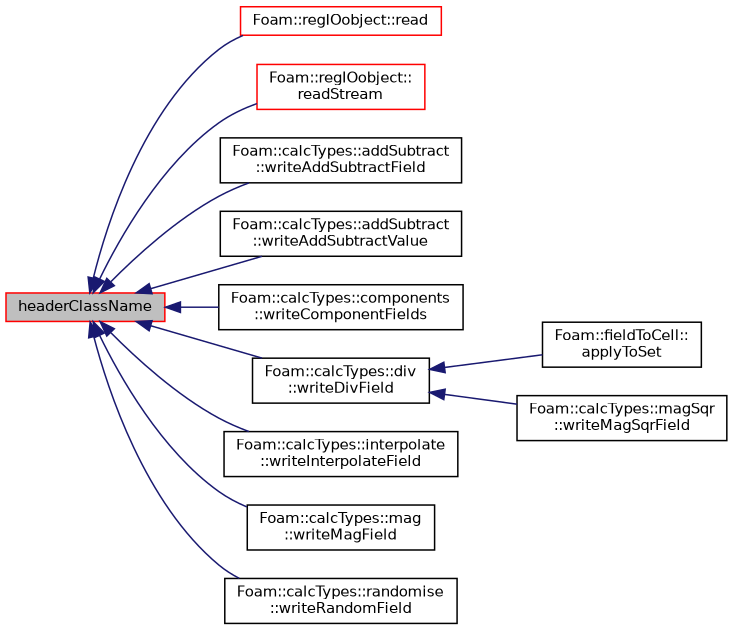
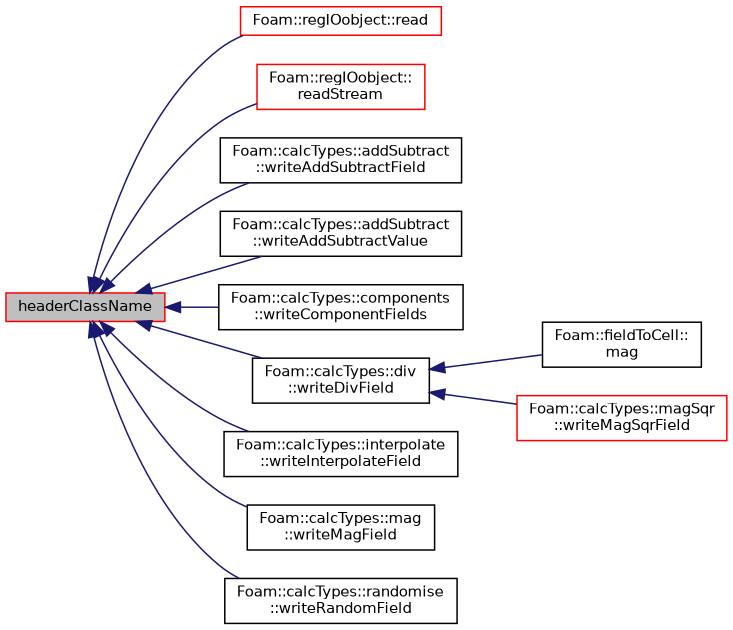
  digraph {
    rankdir=LR
    node [color=black fontname=Helvetica fontsize=10 shape=record]
    edge [color=midnightblue dir=back fontname=Helvetica fontsize=10 labelfontname=Helvetica labelfontsize=10 style=solid]
    n1 [color=red fillcolor=grey75 fontcolor=black height=0.2 label=headerClassName style=filled width=0.4]
    n2 [color=red height=0.2 label="Foam::regIOobject::read" width=0.4]
    n3 [color=red height=0.2 label="Foam::regIOobject::\lreadStream" width=0.4]
    n4 [height=0.2 label="Foam::calcTypes::addSubtract\l::writeAddSubtractField" width=0.4]
    n5 [height=0.2 label="Foam::calcTypes::addSubtract\l::writeAddSubtractValue" width=0.4]
    n6 [height=0.2 label="Foam::calcTypes::components\l::writeComponentFields" width=0.4]
    n7 [height=0.2 label="Foam::calcTypes::div\l::writeDivField" width=0.4]
    n8 [height=0.2 label="Foam::calcTypes::interpolate\l::writeInterpolateField" width=0.4]
    n9 [height=0.2 label="Foam::calcTypes::mag\l::writeMagField" width=0.4]
    n10 [height=0.2 label="Foam::calcTypes::randomise\l::writeRandomField" width=0.4]
-   n11 [height=0.2 label="Foam::fieldToCell::\lapplyToSet" width=0.4]
-   n12 [height=0.2 label="Foam::calcTypes::magSqr\l::writeMagSqrField" width=0.4]
+   n11 [height=0.2 label="Foam::fieldToCell::\lmag" width=0.4]
+   n12 [color=red height=0.2 label="Foam::calcTypes::magSqr\l::writeMagSqrField" width=0.4]
    n1 -> n2
    n1 -> n3
    n1 -> n4
    n1 -> n5
    n1 -> n6
    n1 -> n7
    n1 -> n8
    n1 -> n9
    n1 -> n10
    n7 -> n11
    n7 -> n12
  }
